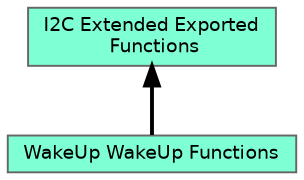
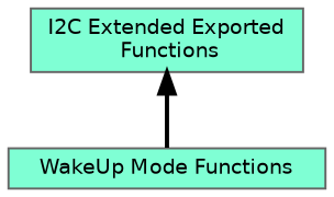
  digraph {
    rankdir=TB
    node [fillcolor=aquamarine fontname=Helvetica fontsize=10 shape=box style=filled]
    n1 [color=grey40 height=0.2 label="I2C Extended Exported\l Functions" width=0.4]
-   n2 [color=gray40 fontcolor=black height=0.2 label="WakeUp WakeUp Functions" width=0.4]
+   n2 [color=gray40 fontcolor=black height=0.2 label="WakeUp Mode Functions" width=0.4]
    n1 -> n2 [dir=back fontname=Helvetica fontsize=10 labelfontname=Helvetica labelfontsize=10 shape=plaintext style=bold]
  }
